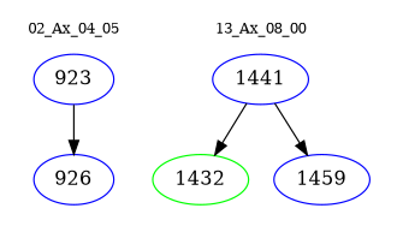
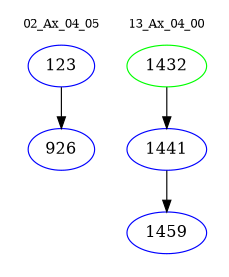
  digraph {
    node [color=blue]
    edge [color=black]
-   n1 [label=923]
+   n1 [label=123]
    n2 [label=926]
    n3 [label=1441]
    n4 [color=green label=1432]
    n5 [label=1459]
    subgraph cluster_1 {
      color=white
      fontsize=10
      label="02_Ax_04_05"
      n1
      n2
    }
    subgraph cluster_2 {
      color=white
      fontsize=10
-     label="13_Ax_08_00"
+     label="13_Ax_04_00"
      n3
      n4
      n5
    }
    n1 -> n2
-   n3 -> n4
+   n4 -> n3
    n3 -> n5
  }
